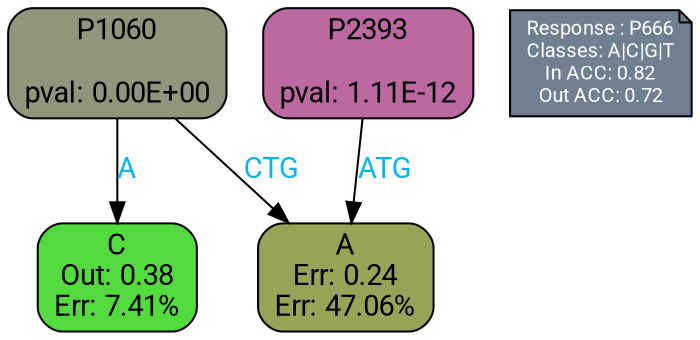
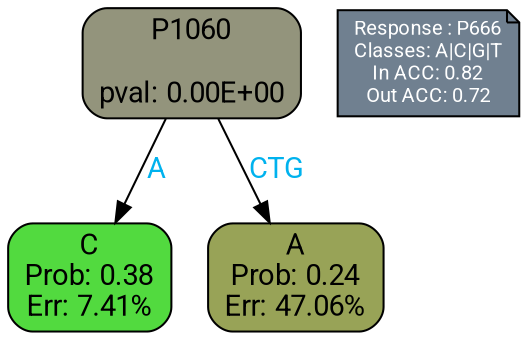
  digraph {
    fontname=Roboto
    ranksep=equally
    splines=polylines
    node [color=black fontname=Roboto shape=box style="filled, rounded"]
    edge [fontcolor=deepskyblue2 fontname=Roboto]
-   n1 [fillcolor="#52da3f" label="C\nOut: 0.38\nErr: 7.41%"]
-   n2 [fillcolor="#98a357" label="A\nErr: 0.24\nErr: 47.06%"]
+   n1 [fillcolor="#52da3f" label="C\nProb: 0.38\nErr: 7.41%"]
+   n2 [fillcolor="#98a357" label="A\nProb: 0.24\nErr: 47.06%"]
    n3 [align=left fillcolor=slategray fontcolor=white fontsize=10 label="Response : P666\nClasses: A|C|G|T\nIn ACC: 0.82\nOut ACC: 0.72\n" shape=note style=filled]
    n4 [fillcolor="#93947c" label="P1060\n\npval: 0.00E+00"]
-   n5 [fillcolor="#bc69a2" label="P2393\n\npval: 1.11E-12"]
    subgraph sub_1 {
      rank=same
      n1
      n2
    }
    subgraph sub_2 {
      rank=same
      n3
      n4
    }
    n4 -> n1 [label=A]
    n4 -> n2 [label=CTG]
-   n5 -> n2 [label=ATG]
  }
